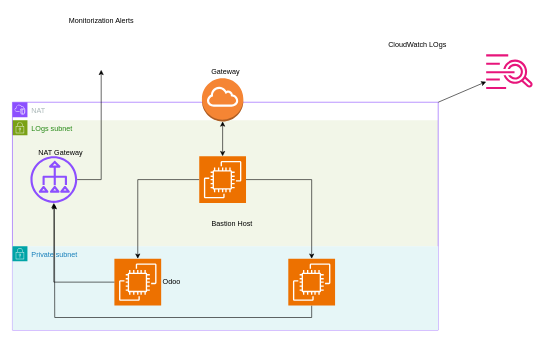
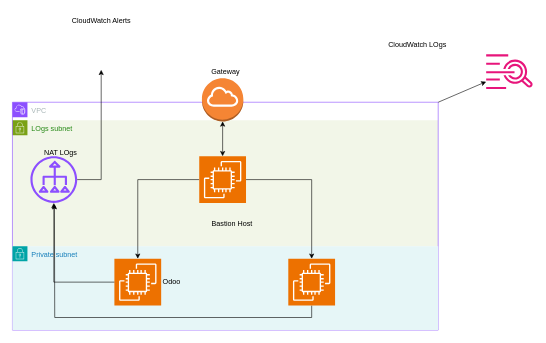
  <mxCell id="0" />
  <mxCell id="1" parent="0" />
  <mxCell id="2" value="LOgs subnet" style="points=[[0,0],[0.25,0],[0.5,0],[0.75,0],[1,0],[1,0.25],[1,0.5],[1,0.75],[1,1],[0.75,1],[0.5,1],[0.25,1],[0,1],[0,0.75],[0,0.5],[0,0.25]];outlineConnect=0;gradientColor=none;html=1;whiteSpace=wrap;fontSize=12;fontStyle=0;container=1;pointerEvents=0;collapsible=0;recursiveResize=0;shape=mxgraph.aws4.group;grIcon=mxgraph.aws4.group_security_group;grStroke=0;strokeColor=#7AA116;fillColor=#F2F6E8;verticalAlign=top;align=left;spacingLeft=30;fontColor=#248814;dashed=0;" vertex="1" parent="1"><mxGeometry x="20" y="200" width="710" height="210" as="geometry" /></mxCell>
- <mxCell id="3" value="NAT" style="points=[[0,0],[0.25,0],[0.5,0],[0.75,0],[1,0],[1,0.25],[1,0.5],[1,0.75],[1,1],[0.75,1],[0.5,1],[0.25,1],[0,1],[0,0.75],[0,0.5],[0,0.25]];outlineConnect=0;gradientColor=none;html=1;whiteSpace=wrap;fontSize=12;fontStyle=0;container=1;pointerEvents=0;collapsible=0;recursiveResize=0;shape=mxgraph.aws4.group;grIcon=mxgraph.aws4.group_vpc2;strokeColor=#8C4FFF;fillColor=none;verticalAlign=top;align=left;spacingLeft=30;fontColor=#AAB7B8;dashed=0;" vertex="1" parent="1"><mxGeometry x="20" y="170" width="710" height="380" as="geometry" /></mxCell>
+ <mxCell id="3" value="VPC" style="points=[[0,0],[0.25,0],[0.5,0],[0.75,0],[1,0],[1,0.25],[1,0.5],[1,0.75],[1,1],[0.75,1],[0.5,1],[0.25,1],[0,1],[0,0.75],[0,0.5],[0,0.25]];outlineConnect=0;gradientColor=none;html=1;whiteSpace=wrap;fontSize=12;fontStyle=0;container=1;pointerEvents=0;collapsible=0;recursiveResize=0;shape=mxgraph.aws4.group;grIcon=mxgraph.aws4.group_vpc2;strokeColor=#8C4FFF;fillColor=none;verticalAlign=top;align=left;spacingLeft=30;fontColor=#AAB7B8;dashed=0;" vertex="1" parent="1"><mxGeometry x="20" y="170" width="710" height="380" as="geometry" /></mxCell>
  <mxCell id="4" value="Private subnet" style="points=[[0,0],[0.25,0],[0.5,0],[0.75,0],[1,0],[1,0.25],[1,0.5],[1,0.75],[1,1],[0.75,1],[0.5,1],[0.25,1],[0,1],[0,0.75],[0,0.5],[0,0.25]];outlineConnect=0;gradientColor=none;html=1;whiteSpace=wrap;fontSize=12;fontStyle=0;container=1;pointerEvents=0;collapsible=0;recursiveResize=0;shape=mxgraph.aws4.group;grIcon=mxgraph.aws4.group_security_group;grStroke=0;strokeColor=#00A4A6;fillColor=#E6F6F7;verticalAlign=top;align=left;spacingLeft=30;fontColor=#147EBA;dashed=0;" vertex="1" parent="3"><mxGeometry y="240" width="710" height="140" as="geometry" /></mxCell>
  <mxCell id="5" value="" style="sketch=0;points=[[0,0,0],[0.25,0,0],[0.5,0,0],[0.75,0,0],[1,0,0],[0,1,0],[0.25,1,0],[0.5,1,0],[0.75,1,0],[1,1,0],[0,0.25,0],[0,0.5,0],[0,0.75,0],[1,0.25,0],[1,0.5,0],[1,0.75,0]];outlineConnect=0;fontColor=#232F3E;fillColor=#ED7100;strokeColor=#ffffff;dashed=0;verticalLabelPosition=bottom;verticalAlign=top;align=center;html=1;fontSize=12;fontStyle=0;aspect=fixed;shape=mxgraph.aws4.resourceIcon;resIcon=mxgraph.aws4.ec2;" vertex="1" parent="4"><mxGeometry x="170" y="21" width="78" height="78" as="geometry" /></mxCell>
  <mxCell id="6" style="edgeStyle=orthogonalEdgeStyle;rounded=0;orthogonalLoop=1;jettySize=auto;html=1;exitX=0.5;exitY=1;exitDx=0;exitDy=0;exitPerimeter=0;" edge="1" parent="4" source="7"><mxGeometry relative="1" as="geometry"><mxPoint x="70" y="-70" as="targetPoint" /></mxGeometry></mxCell>
  <mxCell id="7" value="" style="sketch=0;points=[[0,0,0],[0.25,0,0],[0.5,0,0],[0.75,0,0],[1,0,0],[0,1,0],[0.25,1,0],[0.5,1,0],[0.75,1,0],[1,1,0],[0,0.25,0],[0,0.5,0],[0,0.75,0],[1,0.25,0],[1,0.5,0],[1,0.75,0]];outlineConnect=0;fontColor=#232F3E;fillColor=#ED7100;strokeColor=#ffffff;dashed=0;verticalLabelPosition=bottom;verticalAlign=top;align=center;html=1;fontSize=12;fontStyle=0;aspect=fixed;shape=mxgraph.aws4.resourceIcon;resIcon=mxgraph.aws4.ec2;" vertex="1" parent="4"><mxGeometry x="460" y="21" width="78" height="78" as="geometry" /></mxCell>
  <mxCell id="8" value="Odoo" style="text;html=1;align=center;verticalAlign=middle;resizable=0;points=[];autosize=1;strokeColor=none;fillColor=none;" vertex="1" parent="4"><mxGeometry x="240" y="45" width="50" height="30" as="geometry" /></mxCell>
  <mxCell id="9" style="edgeStyle=orthogonalEdgeStyle;rounded=0;orthogonalLoop=1;jettySize=auto;html=1;" edge="1" parent="3" source="10" target="5"><mxGeometry relative="1" as="geometry" /></mxCell>
  <mxCell id="10" value="" style="sketch=0;points=[[0,0,0],[0.25,0,0],[0.5,0,0],[0.75,0,0],[1,0,0],[0,1,0],[0.25,1,0],[0.5,1,0],[0.75,1,0],[1,1,0],[0,0.25,0],[0,0.5,0],[0,0.75,0],[1,0.25,0],[1,0.5,0],[1,0.75,0]];outlineConnect=0;fontColor=#232F3E;fillColor=#ED7100;strokeColor=#ffffff;dashed=0;verticalLabelPosition=bottom;verticalAlign=top;align=center;html=1;fontSize=12;fontStyle=0;aspect=fixed;shape=mxgraph.aws4.resourceIcon;resIcon=mxgraph.aws4.ec2;" vertex="1" parent="3"><mxGeometry x="311.5" y="90" width="78" height="78" as="geometry" /></mxCell>
  <mxCell id="11" value="" style="sketch=0;outlineConnect=0;fontColor=#232F3E;gradientColor=none;fillColor=#8C4FFF;strokeColor=none;dashed=0;verticalLabelPosition=bottom;verticalAlign=top;align=center;html=1;fontSize=12;fontStyle=0;aspect=fixed;pointerEvents=1;shape=mxgraph.aws4.nat_gateway;rotation=-90;" vertex="1" parent="3"><mxGeometry x="30" y="90" width="78" height="78" as="geometry" /></mxCell>
  <mxCell id="12" style="edgeStyle=orthogonalEdgeStyle;rounded=0;orthogonalLoop=1;jettySize=auto;html=1;exitX=1;exitY=0.5;exitDx=0;exitDy=0;exitPerimeter=0;entryX=0.5;entryY=0;entryDx=0;entryDy=0;entryPerimeter=0;" edge="1" parent="3" source="10" target="7"><mxGeometry relative="1" as="geometry" /></mxCell>
  <mxCell id="13" style="edgeStyle=orthogonalEdgeStyle;rounded=0;orthogonalLoop=1;jettySize=auto;html=1;" edge="1" parent="3" source="5" target="11"><mxGeometry relative="1" as="geometry" /></mxCell>
- <mxCell id="14" value="NAT Gateway" style="text;html=1;align=center;verticalAlign=middle;resizable=0;points=[];autosize=1;strokeColor=none;fillColor=none;" vertex="1" parent="3"><mxGeometry x="30" y="70" width="100" height="30" as="geometry" /></mxCell>
+ <mxCell id="14" value="NAT LOgs" style="text;html=1;align=center;verticalAlign=middle;resizable=0;points=[];autosize=1;strokeColor=none;fillColor=none;" vertex="1" parent="3"><mxGeometry x="30" y="70" width="100" height="30" as="geometry" /></mxCell>
  <mxCell id="15" value="&lt;div&gt;Bastion Host&lt;/div&gt;" style="text;html=1;align=center;verticalAlign=middle;resizable=0;points=[];autosize=1;strokeColor=none;fillColor=none;" vertex="1" parent="3"><mxGeometry x="320.5" y="188" width="90" height="30" as="geometry" /></mxCell>
  <mxCell id="16" value="" style="sketch=0;outlineConnect=0;fontColor=#232F3E;gradientColor=none;fillColor=#E7157B;strokeColor=none;dashed=0;verticalLabelPosition=bottom;verticalAlign=top;align=center;html=1;fontSize=12;fontStyle=0;aspect=fixed;pointerEvents=1;shape=mxgraph.aws4.cloudwatch_logs;" vertex="1" parent="1"><mxGeometry x="810" y="90" width="78" height="58" as="geometry" /></mxCell>
  <mxCell id="17" value="" style="shape=image;html=1;verticalAlign=top;verticalLabelPosition=bottom;labelBackgroundColor=#ffffff;imageAspect=0;aspect=fixed;image=https://cdn1.iconfinder.com/data/icons/unicons-line-vol-6/24/telegram-128.png" vertex="1" parent="1"><mxGeometry x="130" y="40" width="76" height="76" as="geometry" /></mxCell>
  <mxCell id="18" value="" style="outlineConnect=0;dashed=0;verticalLabelPosition=bottom;verticalAlign=top;align=center;html=1;shape=mxgraph.aws3.internet_gateway;fillColor=#F58534;gradientColor=none;" vertex="1" parent="1"><mxGeometry x="336" y="130" width="69" height="72" as="geometry" /></mxCell>
  <mxCell id="19" value="" style="endArrow=classic;startArrow=classic;html=1;rounded=0;" edge="1" parent="1" source="18" target="10"><mxGeometry width="50" height="50" relative="1" as="geometry"><mxPoint x="350.5" y="2" as="sourcePoint" /><mxPoint x="390.5" y="522.711" as="targetPoint" /></mxGeometry></mxCell>
  <mxCell id="20" value="" style="endArrow=classic;html=1;rounded=0;" edge="1" parent="1" target="16"><mxGeometry width="50" height="50" relative="1" as="geometry"><mxPoint x="730" y="170" as="sourcePoint" /><mxPoint x="780" y="120" as="targetPoint" /></mxGeometry></mxCell>
  <mxCell id="21" style="edgeStyle=orthogonalEdgeStyle;rounded=0;orthogonalLoop=1;jettySize=auto;html=1;" edge="1" parent="1" source="11" target="17"><mxGeometry relative="1" as="geometry" /></mxCell>
- <mxCell id="22" value="Monitorization Alerts" style="text;html=1;align=center;verticalAlign=middle;resizable=0;points=[];autosize=1;strokeColor=none;fillColor=none;" vertex="1" parent="1"><mxGeometry x="103" y="20" width="130" height="30" as="geometry" /></mxCell>
+ <mxCell id="22" value="CloudWatch Alerts" style="text;html=1;align=center;verticalAlign=middle;resizable=0;points=[];autosize=1;strokeColor=none;fillColor=none;" vertex="1" parent="1"><mxGeometry x="103" y="20" width="130" height="30" as="geometry" /></mxCell>
  <mxCell id="23" value="CloudWatch LOgs" style="text;html=1;align=center;verticalAlign=middle;resizable=0;points=[];autosize=1;strokeColor=none;fillColor=none;" vertex="1" parent="1"><mxGeometry x="635" y="60" width="120" height="30" as="geometry" /></mxCell>
  <mxCell id="24" value="Gateway" style="text;html=1;align=center;verticalAlign=middle;resizable=0;points=[];autosize=1;strokeColor=none;fillColor=none;" vertex="1" parent="1"><mxGeometry x="340" y="104" width="70" height="30" as="geometry" /></mxCell>
